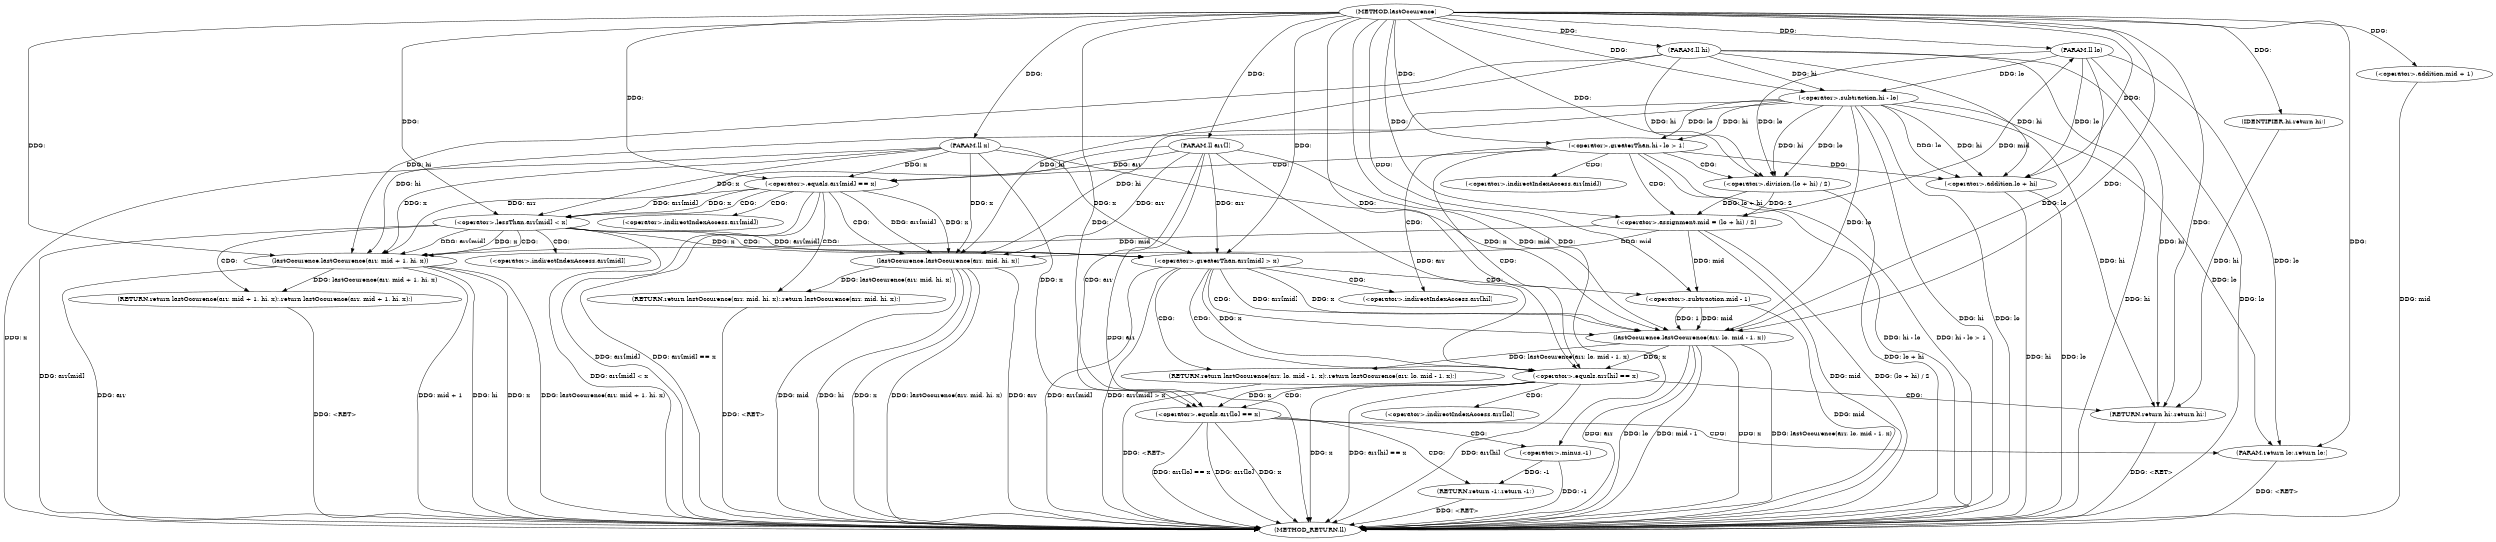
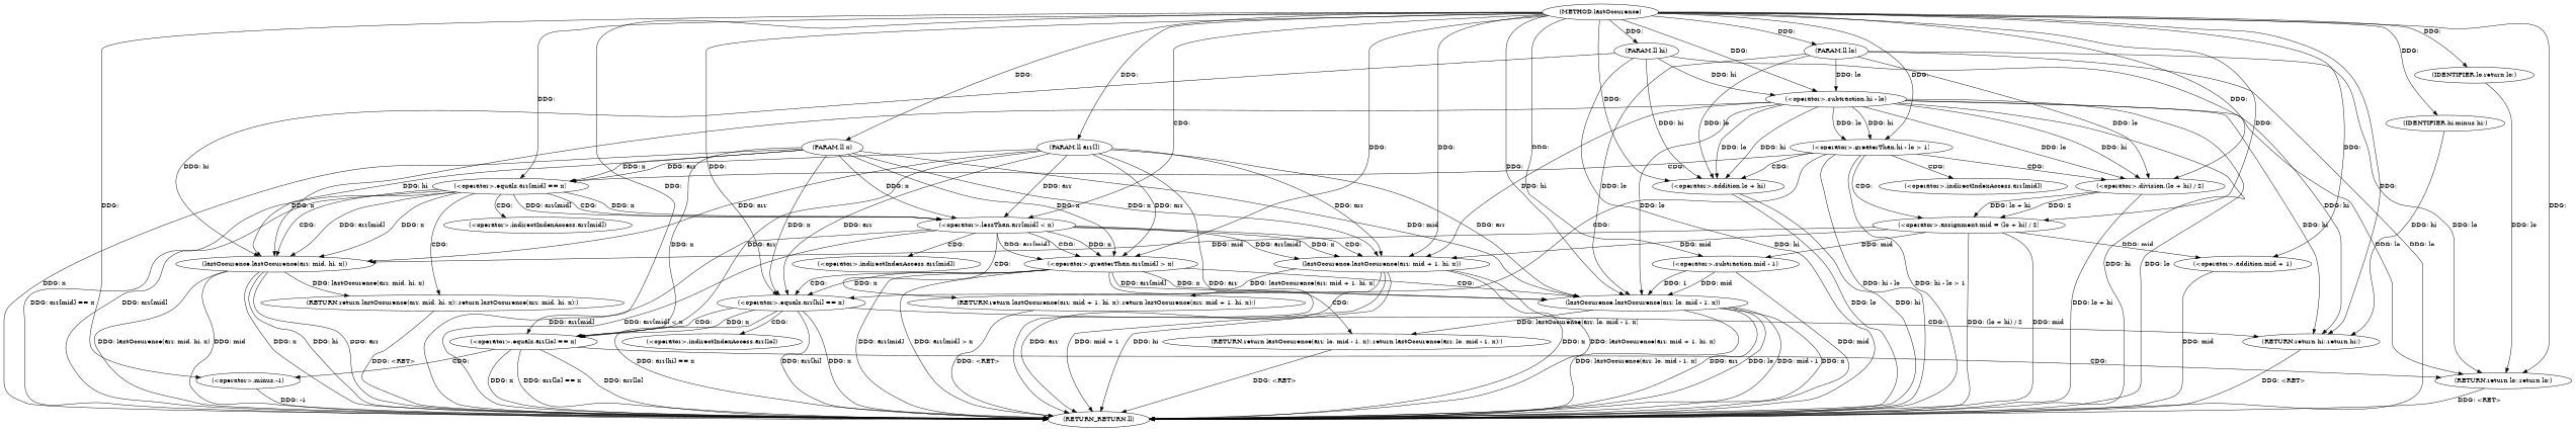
  digraph {
    n1 [label="(METHOD,lastOccurence)"]
    n2 [label="(PARAM,ll arr[])"]
    n3 [label="(PARAM,ll lo)"]
    n4 [label="(PARAM,ll hi)"]
    n5 [label="(PARAM,ll x)"]
    n6 [label="(<operator>.greaterThan,hi - lo > 1)"]
    n7 [label="(<operator>.equals,arr[hi] == x)"]
    n8 [label="(RETURN,return hi;,return hi;)"]
    n9 [label="(<operator>.equals,arr[lo] == x)"]
-   n10 [label="(PARAM,return lo;,return lo;)"]
+   n10 [label="(RETURN,return lo;,return lo;)"]
    n11 [label="(<operator>.minus,-1)"]
    n12 [label="(<operator>.assignment,mid = (lo + hi) / 2)"]
-   n13 [label="(IDENTIFIER,hi,return hi;)"]
+   n13 [label="(IDENTIFIER,hi,minus hi;)"]
+   n14 [label="(IDENTIFIER,lo,return lo;)"]
    n15 [label="(<operator>.subtraction,hi - lo)"]
    n16 [label="(<operator>.equals,arr[mid] == x)"]
    n17 [label="(<operator>.lessThan,arr[mid] < x)"]
    n18 [label="(<operator>.greaterThan,arr[mid] > x)"]
    n19 [label="(<operator>.division,(lo + hi) / 2)"]
    n20 [label="(lastOccurence,lastOccurence(arr, mid + 1, hi, x))"]
    n21 [label="(lastOccurence,lastOccurence(arr, lo, mid - 1, x))"]
    n22 [label="(<operator>.addition,lo + hi)"]
    n23 [label="(<operator>.addition,mid + 1)"]
    n24 [label="(<operator>.subtraction,mid - 1)"]
    n25 [label="(lastOccurence,lastOccurence(arr, mid, hi, x))"]
-   n26 [label="(METHOD_RETURN,ll)"]
-   n27 [label="(<operator>.indirectIndexAccess,arr[hi])"]
+   n26 [label="(RETURN_RETURN,ll)"]
    n28 [label="(<operator>.indirectIndexAccess,arr[mid])"]
    n29 [label="(<operator>.indirectIndexAccess,arr[lo])"]
-   n30 [label="(RETURN,return -1;,return -1;)"]
    n31 [label="(RETURN,return lastOccurence(arr, mid, hi, x);,return lastOccurence(arr, mid, hi, x);)"]
    n32 [label="(<operator>.indirectIndexAccess,arr[mid])"]
    n33 [label="(RETURN,return lastOccurence(arr, mid + 1, hi, x);,return lastOccurence(arr, mid + 1, hi, x);)"]
    n34 [label="(<operator>.indirectIndexAccess,arr[mid])"]
    n35 [label="(RETURN,return lastOccurence(arr, lo, mid - 1, x);,return lastOccurence(arr, lo, mid - 1, x);)"]
    n1 -> n2 [label="DDG: "]
    n1 -> n3 [label="DDG: "]
    n1 -> n4 [label="DDG: "]
    n1 -> n5 [label="DDG: "]
    n1 -> n6 [label="DDG: "]
    n1 -> n7 [label="DDG: "]
    n1 -> n8 [label="DDG: "]
    n1 -> n9 [label="DDG: "]
    n1 -> n10 [label="DDG: "]
    n1 -> n11 [label="DDG: "]
    n1 -> n12 [label="DDG: "]
    n1 -> n13 [label="DDG: "]
+   n1 -> n14 [label="DDG: "]
    n1 -> n15 [label="DDG: "]
    n1 -> n16 [label="DDG: "]
-   n1 -> n17 [label="DDG: "]
+   n1 -> n17 [label="CDG: "]
    n1 -> n18 [label="DDG: "]
    n1 -> n19 [label="DDG: "]
    n1 -> n20 [label="DDG: "]
    n1 -> n21 [label="DDG: "]
    n1 -> n22 [label="DDG: "]
    n1 -> n23 [label="DDG: "]
    n1 -> n24 [label="DDG: "]
    n2 -> n7 [label="DDG: arr"]
-   n2 -> n9 [label="CDG: arr"]
+   n2 -> n9 [label="DDG: arr"]
    n2 -> n16 [label="DDG: arr"]
+   n2 -> n17 [label="DDG: arr"]
    n2 -> n18 [label="DDG: arr"]
    n2 -> n20 [label="DDG: arr"]
-   n2 -> n21 [label="DDG: mid"]
+   n2 -> n21 [label="DDG: arr"]
    n2 -> n25 [label="DDG: arr"]
    n2 -> n26 [label="DDG: arr"]
    n3 -> n10 [label="DDG: lo"]
    n3 -> n15 [label="DDG: lo"]
    n3 -> n19 [label="DDG: lo"]
    n3 -> n21 [label="DDG: lo"]
    n3 -> n22 [label="DDG: lo"]
    n3 -> n26 [label="DDG: lo"]
    n4 -> n8 [label="DDG: hi"]
    n4 -> n15 [label="DDG: hi"]
-   n4 -> n19 [label="DDG: hi"]
-   n4 -> n20 [label="DDG: hi"]
    n4 -> n22 [label="DDG: hi"]
    n4 -> n25 [label="DDG: hi"]
    n4 -> n26 [label="DDG: hi"]
-   n21 -> n7 [label="DDG: x"]
+   n5 -> n7 [label="DDG: x"]
    n5 -> n9 [label="DDG: x"]
    n5 -> n16 [label="DDG: x"]
    n5 -> n17 [label="DDG: x"]
    n5 -> n18 [label="DDG: x"]
    n5 -> n20 [label="DDG: x"]
-   n5 -> n21 [label="DDG: x"]
+   n5 -> n21 [label="DDG: mid"]
    n5 -> n25 [label="DDG: x"]
    n5 -> n26 [label="DDG: x"]
    n6 -> n7 [label="CDG: "]
    n6 -> n12 [label="CDG: "]
    n6 -> n16 [label="CDG: "]
    n6 -> n19 [label="CDG: "]
-   n6 -> n22 [label="DDG: "]
+   n6 -> n22 [label="CDG: "]
    n6 -> n26 [label="DDG: hi - lo"]
    n6 -> n26 [label="DDG: hi - lo > 1"]
-   n6 -> n27 [label="CDG: "]
    n6 -> n28 [label="CDG: "]
    n7 -> n8 [label="CDG: "]
    n7 -> n9 [label="DDG: x"]
    n7 -> n9 [label="CDG: "]
    n7 -> n26 [label="DDG: arr[hi]"]
    n7 -> n26 [label="DDG: x"]
    n7 -> n26 [label="DDG: arr[hi] == x"]
    n7 -> n29 [label="CDG: "]
    n8 -> n26 [label="DDG: <RET>"]
    n9 -> n10 [label="CDG: "]
    n9 -> n11 [label="CDG: "]
    n9 -> n26 [label="DDG: arr[lo]"]
    n9 -> n26 [label="DDG: x"]
    n9 -> n26 [label="DDG: arr[lo] == x"]
-   n9 -> n30 [label="CDG: "]
    n10 -> n26 [label="DDG: <RET>"]
    n11 -> n26 [label="DDG: -1"]
-   n11 -> n30 [label="DDG: -1"]
    n12 -> n20 [label="DDG: mid"]
-   n12 -> n3 [label="DDG: mid"]
+   n12 -> n23 [label="DDG: mid"]
    n12 -> n24 [label="DDG: mid"]
    n12 -> n25 [label="DDG: mid"]
    n12 -> n26 [label="DDG: mid"]
    n12 -> n26 [label="DDG: (lo + hi) / 2"]
    n13 -> n8 [label="DDG: hi"]
+   n14 -> n10 [label="DDG: lo"]
    n15 -> n6 [label="DDG: lo"]
    n15 -> n6 [label="DDG: hi"]
    n15 -> n8 [label="DDG: hi"]
    n15 -> n10 [label="DDG: lo"]
    n15 -> n19 [label="DDG: lo"]
    n15 -> n19 [label="DDG: hi"]
    n15 -> n20 [label="DDG: hi"]
    n15 -> n21 [label="DDG: lo"]
    n15 -> n22 [label="DDG: lo"]
    n15 -> n22 [label="DDG: hi"]
    n15 -> n25 [label="DDG: hi"]
    n15 -> n26 [label="DDG: hi"]
    n15 -> n26 [label="DDG: lo"]
    n16 -> n17 [label="DDG: arr[mid]"]
    n16 -> n17 [label="DDG: x"]
    n16 -> n17 [label="CDG: "]
    n16 -> n25 [label="DDG: arr[mid]"]
    n16 -> n25 [label="DDG: x"]
    n16 -> n25 [label="CDG: "]
    n16 -> n26 [label="DDG: arr[mid]"]
    n16 -> n26 [label="DDG: arr[mid] == x"]
    n16 -> n31 [label="CDG: "]
    n16 -> n32 [label="CDG: "]
    n17 -> n18 [label="DDG: arr[mid]"]
    n17 -> n18 [label="DDG: x"]
    n17 -> n18 [label="CDG: "]
    n17 -> n20 [label="DDG: arr[mid]"]
    n17 -> n20 [label="DDG: x"]
    n17 -> n20 [label="CDG: "]
    n17 -> n26 [label="DDG: arr[mid]"]
    n17 -> n26 [label="DDG: arr[mid] < x"]
    n17 -> n33 [label="CDG: "]
    n17 -> n34 [label="CDG: "]
    n18 -> n7 [label="DDG: x"]
    n18 -> n7 [label="CDG: "]
    n18 -> n21 [label="DDG: arr[mid]"]
    n18 -> n21 [label="DDG: x"]
    n18 -> n21 [label="CDG: "]
-   n18 -> n24 [label="CDG: "]
    n18 -> n26 [label="DDG: arr[mid]"]
    n18 -> n26 [label="DDG: arr[mid] > x"]
-   n18 -> n27 [label="CDG: "]
    n18 -> n35 [label="CDG: "]
    n19 -> n12 [label="DDG: lo + hi"]
    n19 -> n12 [label="DDG: 2"]
    n19 -> n26 [label="DDG: lo + hi"]
    n20 -> n26 [label="DDG: arr"]
    n20 -> n26 [label="DDG: mid + 1"]
    n20 -> n26 [label="DDG: hi"]
    n20 -> n26 [label="DDG: x"]
    n20 -> n26 [label="DDG: lastOccurence(arr, mid + 1, hi, x)"]
    n20 -> n33 [label="DDG: lastOccurence(arr, mid + 1, hi, x)"]
    n21 -> n26 [label="DDG: arr"]
    n21 -> n26 [label="DDG: lo"]
    n21 -> n26 [label="DDG: mid - 1"]
    n21 -> n26 [label="DDG: x"]
    n21 -> n26 [label="DDG: lastOccurence(arr, lo, mid - 1, x)"]
    n21 -> n35 [label="DDG: lastOccurence(arr, lo, mid - 1, x)"]
    n22 -> n26 [label="DDG: lo"]
    n22 -> n26 [label="DDG: hi"]
    n23 -> n26 [label="DDG: mid"]
    n24 -> n21 [label="DDG: mid"]
    n24 -> n21 [label="DDG: 1"]
    n24 -> n26 [label="DDG: mid"]
    n25 -> n26 [label="DDG: arr"]
    n25 -> n26 [label="DDG: mid"]
    n25 -> n26 [label="DDG: hi"]
    n25 -> n26 [label="DDG: x"]
    n25 -> n26 [label="DDG: lastOccurence(arr, mid, hi, x)"]
    n25 -> n31 [label="DDG: lastOccurence(arr, mid, hi, x)"]
-   n30 -> n26 [label="DDG: <RET>"]
    n31 -> n26 [label="DDG: <RET>"]
    n33 -> n26 [label="DDG: <RET>"]
    n35 -> n26 [label="DDG: <RET>"]
  }
